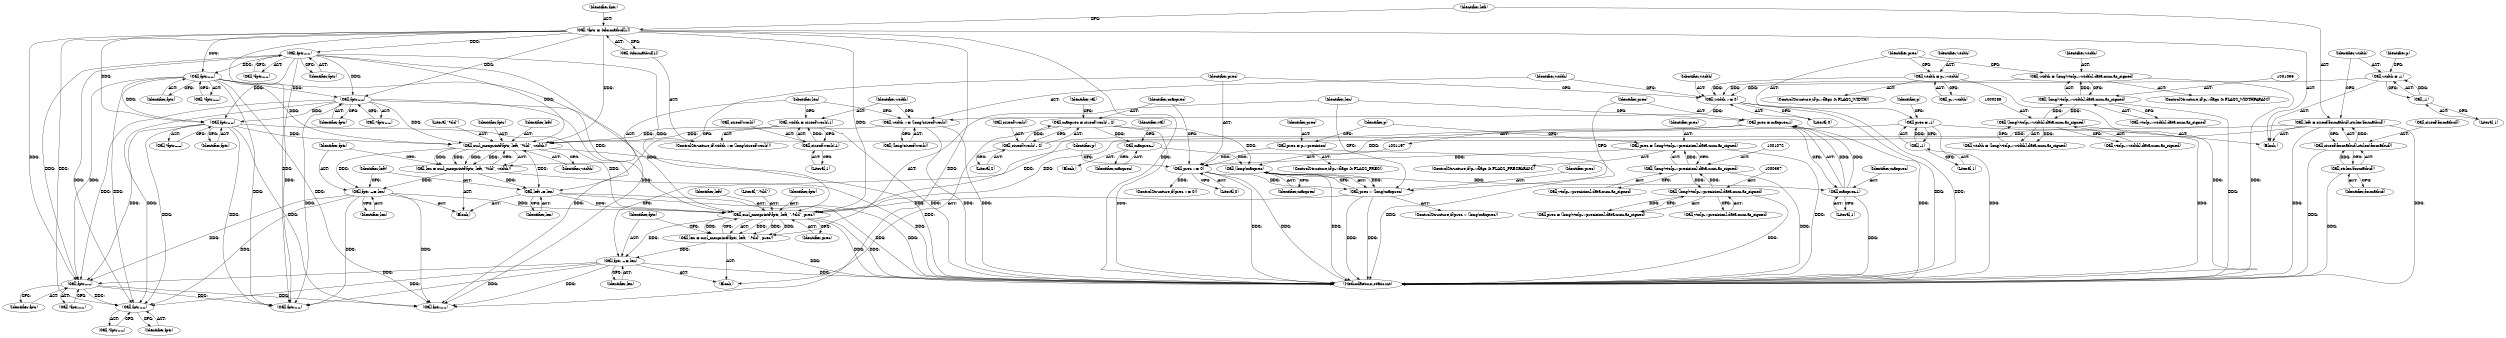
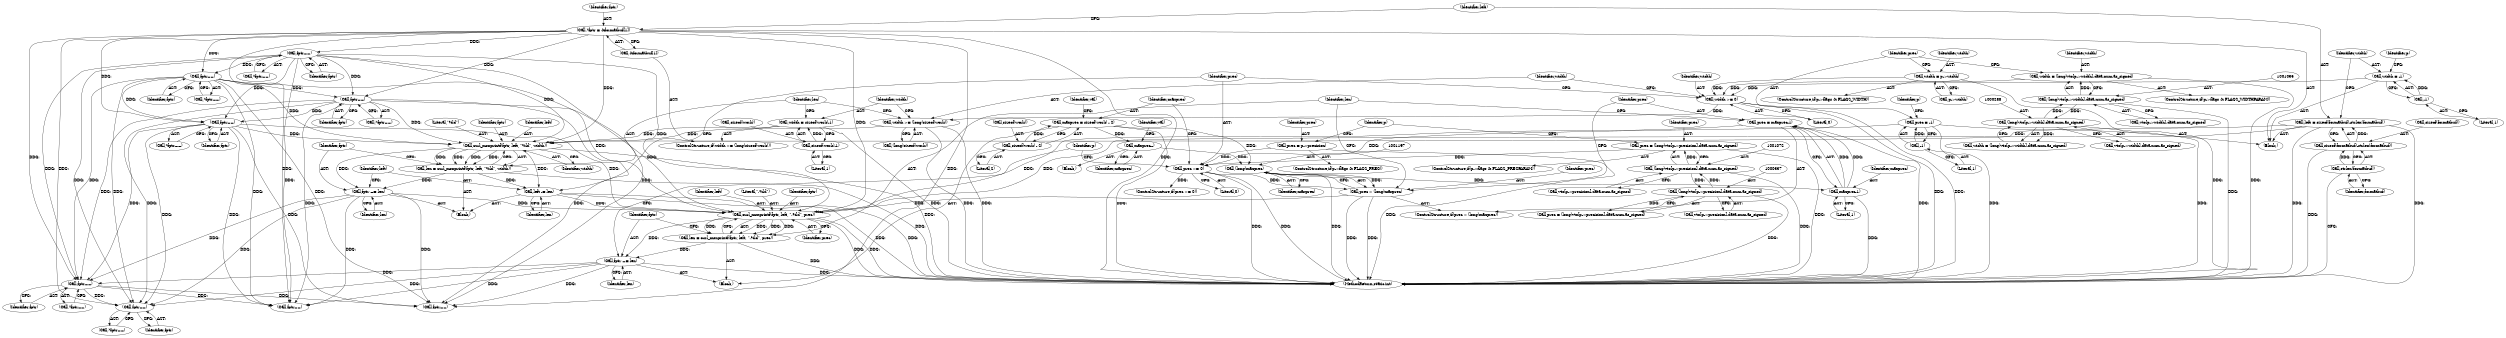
  digraph {
    n1 [label="(Call,fptr++)"]
    n2 [label="(Call,*fptr++)"]
    n3 [label="(Identifier,fptr)"]
    n4 [label="(Call,fptr++)"]
    n5 [label="(Call,*fptr++)"]
    n6 [label="(Identifier,fptr)"]
    n7 [label="(Call,fptr++)"]
    n8 [label="(Call,fptr++)"]
    n9 [label="(Call,*fptr = &formatbuf[1])"]
    n10 [label="(Call,fptr++)"]
    n11 [label="(Call,fptr++)"]
    n12 [label="(Call,fptr++)"]
    n13 [label="(Call,fptr++)"]
    n14 [label="(Call,curl_msnprintf(fptr, left, \"%ld\", width))"]
    n15 [label="(Call,curl_msnprintf(fptr, left, \".%ld\", prec))"]
    n16 [label="(Call,&formatbuf[1])"]
    n17 [label="(Block,)"]
    n18 [label="(MethodReturn,static int)"]
    n19 [label="(Identifier,fptr)"]
    n20 [label="(Call,*fptr++)"]
    n21 [label="(Call,*fptr++)"]
    n22 [label="(Identifier,fptr)"]
    n23 [label="(Call,*fptr++)"]
    n24 [label="(Identifier,fptr)"]
    n25 [label="(Call,*fptr++)"]
    n26 [label="(Identifier,fptr)"]
    n27 [label="(Call,fptr += len)"]
    n28 [label="(Call,len = curl_msnprintf(fptr, left, \"%ld\", width))"]
    n29 [label="(Call,left -= len)"]
    n30 [label="(Identifier,width)"]
    n31 [label="(Call,fptr += len)"]
    n32 [label="(Call,len = curl_msnprintf(fptr, left, \".%ld\", prec))"]
    n33 [label="(Identifier,prec)"]
    n34 [label="(ControlStructure,if(width >= (long)sizeof(work)))"]
    n35 [label="(Identifier,len)"]
    n36 [label="(Block,)"]
    n37 [label="(Identifier,len)"]
    n38 [label="(Call,left = sizeof(formatbuf)-strlen(formatbuf))"]
    n39 [label="(Call,sizeof(formatbuf)-strlen(formatbuf))"]
    n40 [label="(Call,strlen(formatbuf))"]
    n41 [label="(Identifier,formatbuf)"]
    n42 [label="(Call,width >= (long)sizeof(work))"]
    n43 [label="(Call,(long)sizeof(work))"]
    n44 [label="(Call,width >= 0)"]
    n45 [label="(Literal,0)"]
    n46 [label="(Call,width = p->width)"]
    n47 [label="(ControlStructure,if(p->flags & FLAGS_WIDTH))"]
    n48 [label="(Call,p->width)"]
    n49 [label="(Call,width = (long)vto[p->width].data.num.as_signed)"]
    n50 [label="(Call,(long)vto[p->width].data.num.as_signed)"]
    n51 [label="(ControlStructure,if(p->flags & FLAGS_WIDTHPARAM))"]
    n52 [label="(Call,(long)vto[p->width].data.num.as_signed)"]
    n53 [label="(Call,vto[p->width].data.num.as_signed)"]
    n54 [label="(Call,width = (long)vto[p->width].data.num.as_signed)"]
    n55 [label="(Call,vto[p->width].data.num.as_signed)"]
    n56 [label="(Call,width = -1)"]
    n57 [label="(Call,-1)"]
    n58 [label="(Literal,1)"]
    n59 [label="(Call,width = sizeof(work)-1)"]
    n60 [label="(Call,sizeof(work)-1)"]
    n61 [label="(Literal,1)"]
    n62 [label="(Block,)"]
    n63 [label="(Identifier,len)"]
    n64 [label="(Call,prec = maxprec-1)"]
    n65 [label="(Call,maxprec-1)"]
    n66 [label="(ControlStructure,if(prec > (long)maxprec))"]
    n67 [label="(Literal,1)"]
    n68 [label="(Call,(long)maxprec)"]
    n69 [label="(Call,prec > (long)maxprec)"]
    n70 [label="(Identifier,maxprec)"]
    n71 [label="(Call,maxprec--)"]
    n72 [label="(Block,)"]
    n73 [label="(Identifier,maxprec)"]
    n74 [label="(Call,maxprec = sizeof(work) - 2)"]
    n75 [label="(Call,sizeof(work) - 2)"]
    n76 [label="(Literal,2)"]
    n77 [label="(Call,prec >= 0)"]
    n78 [label="(Literal,0)"]
    n79 [label="(ControlStructure,if(prec >= 0))"]
    n80 [label="(Call,prec = p->precision)"]
    n81 [label="(ControlStructure,if(p->flags & FLAGS_PREC))"]
    n82 [label="(Call,prec = -1)"]
    n83 [label="(Call,-1)"]
    n84 [label="(Literal,1)"]
    n85 [label="(Call,prec = (long)vto[p->precision].data.num.as_signed)"]
    n86 [label="(Call,(long)vto[p->precision].data.num.as_signed)"]
    n87 [label="(ControlStructure,if(p->flags & FLAGS_PRECPARAM))"]
    n88 [label="(Call,(long)vto[p->precision].data.num.as_signed)"]
    n89 [label="(Call,vto[p->precision].data.num.as_signed)"]
    n90 [label="(Call,prec = (long)vto[p->precision].data.num.as_signed)"]
    n91 [label="(Call,vto[p->precision].data.num.as_signed)"]
    n92 [label="(Identifier,p)"]
    n93 [label="(Identifier,prec)"]
    n94 [label="(Identifier,prec)"]
    n95 [label="(Literal,\"%ld\")"]
    n96 [label="(Identifier,maxprec)"]
    n97 [label="(Identifier,left)"]
    n98 [label="(Identifier,fptr)"]
    n99 [label="(Identifier,prec)"]
    n100 [label="(Identifier,val)"]
    n101 [label="(Identifier,left)"]
    n102 [label="(Call,sizeof(work))"]
    n103 [label="(Identifier,val)"]
    n104 [label="(Identifier,fptr)"]
    n105 [label="(Identifier,fptr)"]
    n106 [label="(Identifier,width)"]
    n107 [label="(Literal,\".%ld\")"]
    n108 [label="(Identifier,prec)"]
    n109 [label="(Identifier,p)"]
    n110 [label="(Identifier,prec)"]
    n111 [label="(Identifier,fptr)"]
    n112 [label="(Identifier,width)"]
    n113 [label="(Identifier,width)"]
    n114 [label="(Identifier,maxprec)"]
    n115 [label="(Identifier,p)"]
    n116 [label="(Identifier,len)"]
    n117 [label="(Call,sizeof(work))"]
    n118 [label="(Identifier,left)"]
    n119 [label="(Identifier,width)"]
    n120 [label="(Identifier,p)"]
    n121 [label="(Identifier,width)"]
    n122 [label="(Identifier,len)"]
    n123 [label="(Identifier,fptr)"]
    n124 [label="(Identifier,prec)"]
    n125 [label="(Call,sizeof(formatbuf))"]
    n126 [label="(Identifier,left)"]
    n127 [label="(Identifier,width)"]
    1001035
    1000288
    1001197
    1001072
    1000337
    n1 -> n2 [label="AST: "]
    n1 -> n3 [label="CFG: "]
    n2 -> n1 [label="CFG: "]
    n3 -> n1 [label="AST: "]
    n4 -> n1 [label="DDG: "]
    n4 -> n5 [label="AST: "]
    n4 -> n6 [label="CFG: "]
    n4 -> n7 [label="DDG: "]
    n4 -> n8 [label="DDG: "]
    n5 -> n4 [label="CFG: "]
    n6 -> n4 [label="AST: "]
    n9 -> n1 [label="DDG: "]
    n9 -> n4 [label="DDG: "]
    n9 -> n7 [label="DDG: "]
    n9 -> n8 [label="DDG: "]
    n9 -> n10 [label="DDG: "]
    n9 -> n11 [label="DDG: "]
    n9 -> n12 [label="DDG: "]
    n9 -> n13 [label="DDG: "]
    n9 -> n14 [label="DDG: "]
    n9 -> n15 [label="DDG: "]
    n9 -> n16 [label="CFG: "]
    n9 -> n17 [label="AST: "]
    n9 -> n18 [label="DDG: "]
    n10 -> n1 [label="DDG: "]
    n10 -> n4 [label="DDG: "]
    n10 -> n7 [label="DDG: "]
    n10 -> n8 [label="DDG: "]
    n10 -> n12 [label="DDG: "]
    n10 -> n13 [label="DDG: "]
    n10 -> n14 [label="DDG: "]
    n10 -> n15 [label="DDG: "]
    n10 -> n19 [label="CFG: "]
    n10 -> n20 [label="AST: "]
    n11 -> n1 [label="DDG: "]
    n11 -> n4 [label="DDG: "]
    n11 -> n7 [label="DDG: "]
    n11 -> n8 [label="DDG: "]
    n11 -> n10 [label="DDG: "]
    n11 -> n12 [label="DDG: "]
    n11 -> n13 [label="DDG: "]
    n11 -> n14 [label="DDG: "]
    n11 -> n15 [label="DDG: "]
    n11 -> n21 [label="AST: "]
    n11 -> n22 [label="CFG: "]
    n12 -> n1 [label="DDG: "]
    n12 -> n4 [label="DDG: "]
    n12 -> n7 [label="DDG: "]
    n12 -> n8 [label="DDG: "]
    n12 -> n13 [label="DDG: "]
    n12 -> n14 [label="DDG: "]
    n12 -> n15 [label="DDG: "]
    n12 -> n23 [label="AST: "]
    n12 -> n24 [label="CFG: "]
    n13 -> n1 [label="DDG: "]
    n13 -> n4 [label="DDG: "]
    n13 -> n7 [label="DDG: "]
    n13 -> n8 [label="DDG: "]
    n13 -> n14 [label="DDG: "]
    n13 -> n15 [label="DDG: "]
    n13 -> n25 [label="AST: "]
    n13 -> n26 [label="CFG: "]
    n14 -> n18 [label="DDG: "]
    n14 -> n27 [label="DDG: "]
    n14 -> n28 [label="AST: "]
    n14 -> n28 [label="DDG: "]
    n14 -> n28 [label="DDG: "]
    n14 -> n28 [label="DDG: "]
    n14 -> n28 [label="DDG: "]
    n14 -> n29 [label="DDG: "]
    n14 -> n30 [label="CFG: "]
    n15 -> n18 [label="DDG: "]
    n15 -> n18 [label="DDG: "]
    n15 -> n31 [label="DDG: "]
    n15 -> n32 [label="AST: "]
    n15 -> n32 [label="DDG: "]
    n15 -> n32 [label="DDG: "]
    n15 -> n32 [label="DDG: "]
    n15 -> n32 [label="DDG: "]
    n15 -> n33 [label="CFG: "]
    n16 -> n9 [label="AST: "]
    n16 -> n34 [label="AST: "]
    n19 -> n10 [label="AST: "]
    n20 -> n10 [label="CFG: "]
    n21 -> n11 [label="CFG: "]
    n22 -> n11 [label="AST: "]
    n23 -> n12 [label="CFG: "]
    n24 -> n12 [label="AST: "]
    n25 -> n13 [label="CFG: "]
    n26 -> n13 [label="AST: "]
    n27 -> n1 [label="DDG: "]
    n27 -> n4 [label="DDG: "]
    n27 -> n7 [label="DDG: "]
    n27 -> n8 [label="DDG: "]
    n27 -> n15 [label="DDG: "]
    n27 -> n35 [label="CFG: "]
    n27 -> n36 [label="AST: "]
    n28 -> n14 [label="CFG: "]
    n28 -> n18 [label="DDG: "]
    n28 -> n27 [label="DDG: "]
    n28 -> n29 [label="DDG: "]
    n28 -> n36 [label="AST: "]
    n29 -> n15 [label="DDG: "]
    n29 -> n18 [label="DDG: "]
    n29 -> n18 [label="DDG: "]
    n29 -> n36 [label="AST: "]
    n29 -> n37 [label="CFG: "]
    n30 -> n14 [label="AST: "]
    n31 -> n1 [label="DDG: "]
    n31 -> n4 [label="DDG: "]
    n31 -> n7 [label="DDG: "]
    n31 -> n8 [label="DDG: "]
    n31 -> n18 [label="DDG: "]
    n31 -> n62 [label="AST: "]
    n31 -> n63 [label="CFG: "]
    n32 -> n15 [label="CFG: "]
    n32 -> n18 [label="DDG: "]
    n32 -> n31 [label="DDG: "]
    n32 -> n62 [label="AST: "]
    n33 -> n15 [label="AST: "]
    n35 -> n27 [label="AST: "]
    n37 -> n29 [label="AST: "]
    n38 -> n14 [label="DDG: "]
    n38 -> n15 [label="DDG: "]
    n38 -> n17 [label="AST: "]
    n38 -> n18 [label="DDG: "]
    n38 -> n18 [label="DDG: "]
    n38 -> n39 [label="CFG: "]
    n39 -> n18 [label="DDG: "]
    n39 -> n38 [label="AST: "]
    n39 -> n38 [label="DDG: "]
    n39 -> n40 [label="CFG: "]
-   n40 -> n18 [label="DDG: "]
+   n40 -> n18 [label="CFG: "]
    n40 -> n39 [label="AST: "]
    n40 -> n39 [label="DDG: "]
    n40 -> n41 [label="CFG: "]
    n41 -> n40 [label="AST: "]
    n42 -> n14 [label="DDG: "]
    n42 -> n18 [label="DDG: "]
    n42 -> n18 [label="DDG: "]
    n42 -> n43 [label="CFG: "]
    n43 -> n42 [label="AST: "]
    n44 -> n18 [label="DDG: "]
    n44 -> n18 [label="DDG: "]
    n44 -> n42 [label="DDG: "]
    n44 -> n45 [label="CFG: "]
    n45 -> n44 [label="AST: "]
    n46 -> n18 [label="DDG: "]
    n46 -> n44 [label="DDG: "]
    n46 -> n47 [label="AST: "]
    n46 -> n48 [label="CFG: "]
    n48 -> n46 [label="AST: "]
    n49 -> n18 [label="DDG: "]
    n49 -> n44 [label="DDG: "]
    n49 -> n50 [label="CFG: "]
    n49 -> n51 [label="AST: "]
    n50 -> n18 [label="DDG: "]
    n50 -> n49 [label="AST: "]
    n50 -> n49 [label="DDG: "]
    n50 -> n52 [label="DDG: "]
    n50 -> n53 [label="CFG: "]
    n52 -> n18 [label="DDG: "]
    n52 -> n50 [label="DDG: "]
    n52 -> n54 [label="AST: "]
    n52 -> n54 [label="DDG: "]
    n52 -> n55 [label="CFG: "]
    n53 -> n50 [label="AST: "]
    n54 -> n52 [label="CFG: "]
    n55 -> n52 [label="AST: "]
    n56 -> n17 [label="AST: "]
    n56 -> n44 [label="DDG: "]
    n56 -> n57 [label="CFG: "]
    n57 -> n56 [label="AST: "]
    n57 -> n56 [label="DDG: "]
    n57 -> n58 [label="CFG: "]
    n58 -> n57 [label="AST: "]
    n59 -> n14 [label="DDG: "]
    n59 -> n18 [label="DDG: "]
    n59 -> n34 [label="AST: "]
    n59 -> n60 [label="CFG: "]
    n60 -> n59 [label="AST: "]
    n60 -> n59 [label="DDG: "]
    n60 -> n61 [label="CFG: "]
    n61 -> n60 [label="AST: "]
    n63 -> n31 [label="AST: "]
    n64 -> n15 [label="DDG: "]
    n64 -> n18 [label="DDG: "]
    n64 -> n65 [label="CFG: "]
-   n64 -> 1001197 [label="AST: "]
+   n64 -> n66 [label="AST: "]
    n65 -> n18 [label="DDG: "]
    n65 -> n64 [label="AST: "]
    n65 -> n64 [label="DDG: "]
    n65 -> n64 [label="DDG: "]
    n65 -> n67 [label="CFG: "]
    n67 -> n65 [label="AST: "]
    n68 -> n18 [label="DDG: "]
    n68 -> n65 [label="DDG: "]
    n68 -> n69 [label="AST: "]
    n68 -> n69 [label="DDG: "]
    n68 -> n70 [label="CFG: "]
    n69 -> n15 [label="DDG: "]
    n69 -> n18 [label="DDG: "]
    n69 -> n18 [label="DDG: "]
    n69 -> n66 [label="AST: "]
    n69 -> n68 [label="CFG: "]
    n70 -> n68 [label="AST: "]
    n71 -> n68 [label="DDG: "]
    n71 -> n72 [label="AST: "]
    n71 -> n73 [label="CFG: "]
    n73 -> n71 [label="AST: "]
    n74 -> n18 [label="DDG: "]
    n74 -> n62 [label="AST: "]
    n74 -> n68 [label="DDG: "]
    n74 -> n71 [label="DDG: "]
    n74 -> n75 [label="CFG: "]
    n75 -> n74 [label="AST: "]
    n75 -> n74 [label="DDG: "]
    n75 -> n76 [label="CFG: "]
    n76 -> n75 [label="AST: "]
    n77 -> n18 [label="DDG: "]
    n77 -> n18 [label="DDG: "]
    n77 -> n69 [label="DDG: "]
    n77 -> n78 [label="CFG: "]
    n77 -> n79 [label="DDG: "]
    n78 -> n77 [label="AST: "]
    n80 -> n18 [label="DDG: "]
    n80 -> n77 [label="DDG: "]
    n80 -> n81 [label="AST: "]
    n82 -> n17 [label="AST: "]
    n82 -> n18 [label="DDG: "]
    n82 -> n77 [label="DDG: "]
    n82 -> n83 [label="CFG: "]
    n83 -> n82 [label="AST: "]
    n83 -> n82 [label="DDG: "]
    n83 -> n84 [label="CFG: "]
    n84 -> n83 [label="AST: "]
    n85 -> n18 [label="DDG: "]
    n85 -> n77 [label="DDG: "]
    n85 -> n86 [label="CFG: "]
    n85 -> n87 [label="AST: "]
    n86 -> n18 [label="DDG: "]
    n86 -> n85 [label="AST: "]
    n86 -> n85 [label="DDG: "]
    n86 -> n88 [label="DDG: "]
    n86 -> n89 [label="CFG: "]
    n88 -> n18 [label="DDG: "]
    n88 -> n86 [label="DDG: "]
    n88 -> n90 [label="AST: "]
    n88 -> n90 [label="DDG: "]
    n88 -> n91 [label="CFG: "]
    n89 -> n86 [label="AST: "]
    n90 -> n88 [label="CFG: "]
    n91 -> n88 [label="AST: "]
    n92 -> n56 [label="CFG: "]
    n93 -> n80 [label="AST: "]
    n94 -> n29 [label="CFG: "]
    n94 -> n44 [label="CFG: "]
    n94 -> n77 [label="AST: "]
    n95 -> n14 [label="AST: "]
    n96 -> n65 [label="AST: "]
    n97 -> n15 [label="AST: "]
    n98 -> n14 [label="AST: "]
    n99 -> n85 [label="AST: "]
    n100 -> n74 [label="CFG: "]
    n101 -> n9 [label="CFG: "]
    n101 -> n38 [label="AST: "]
    n102 -> n60 [label="AST: "]
    n103 -> n71 [label="CFG: "]
    n104 -> n9 [label="AST: "]
    n105 -> n31 [label="AST: "]
    n105 -> n32 [label="CFG: "]
    n106 -> n46 [label="AST: "]
    n107 -> n15 [label="AST: "]
    n108 -> n69 [label="AST: "]
    n109 -> n31 [label="CFG: "]
    n109 -> n77 [label="CFG: "]
    n110 -> n64 [label="AST: "]
    n110 -> n69 [label="CFG: "]
    n111 -> n27 [label="AST: "]
    n111 -> n28 [label="CFG: "]
    n112 -> n38 [label="CFG: "]
    n112 -> n56 [label="AST: "]
    n113 -> n49 [label="AST: "]
    n114 -> n74 [label="AST: "]
    n114 -> n77 [label="CFG: "]
    n115 -> n82 [label="CFG: "]
    n116 -> n28 [label="AST: "]
    n116 -> n42 [label="CFG: "]
    n116 -> n59 [label="CFG: "]
    n117 -> n75 [label="AST: "]
    n118 -> n14 [label="AST: "]
    n119 -> n42 [label="AST: "]
    n119 -> n44 [label="CFG: "]
    n120 -> n80 [label="CFG: "]
    n120 -> n85 [label="CFG: "]
    n121 -> n42 [label="CFG: "]
    n121 -> n59 [label="AST: "]
    n122 -> n32 [label="AST: "]
    n122 -> n64 [label="CFG: "]
    n122 -> n69 [label="CFG: "]
    n123 -> n15 [label="AST: "]
    n124 -> n46 [label="CFG: "]
    n124 -> n49 [label="CFG: "]
    n124 -> n82 [label="AST: "]
    n125 -> n39 [label="AST: "]
    n126 -> n27 [label="CFG: "]
    n126 -> n29 [label="AST: "]
    n127 -> n44 [label="AST: "]
    1001035 -> n50 [label="AST: "]
    1000288 -> n52 [label="AST: "]
    1001197 -> n68 [label="AST: "]
    1001072 -> n86 [label="AST: "]
    1000337 -> n88 [label="AST: "]
  }
